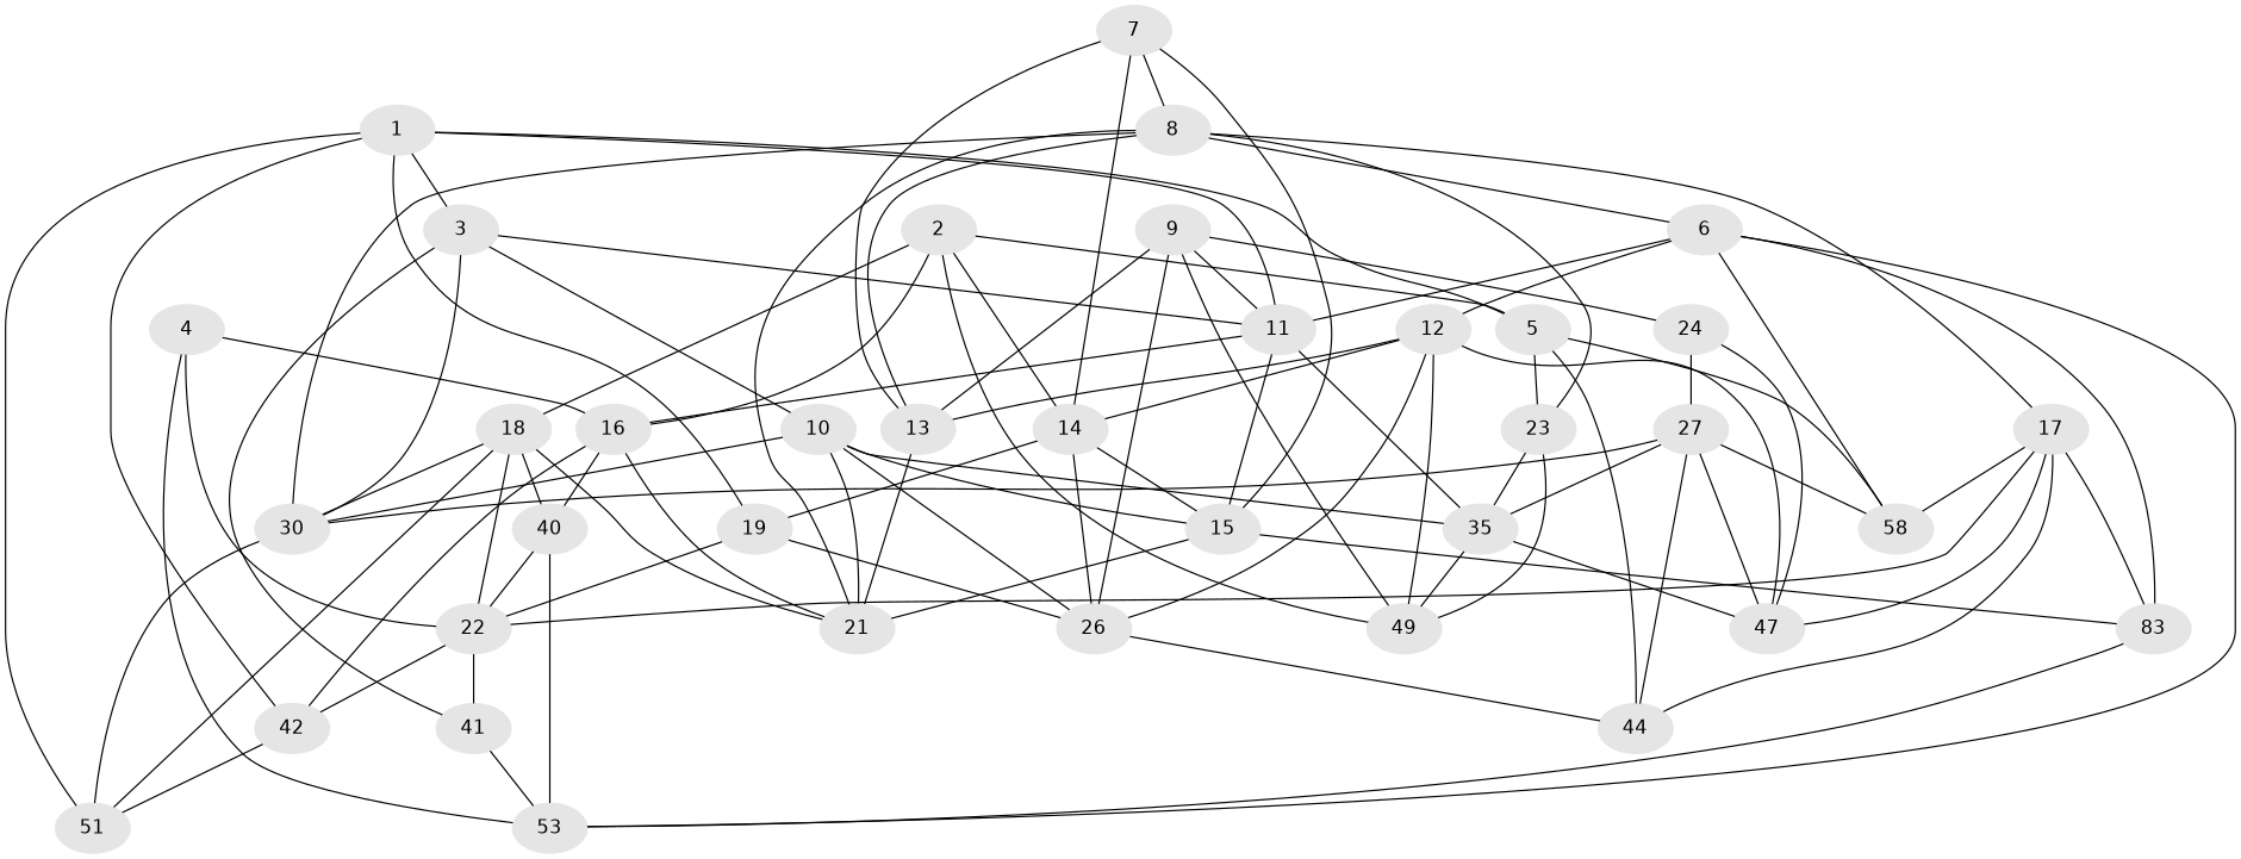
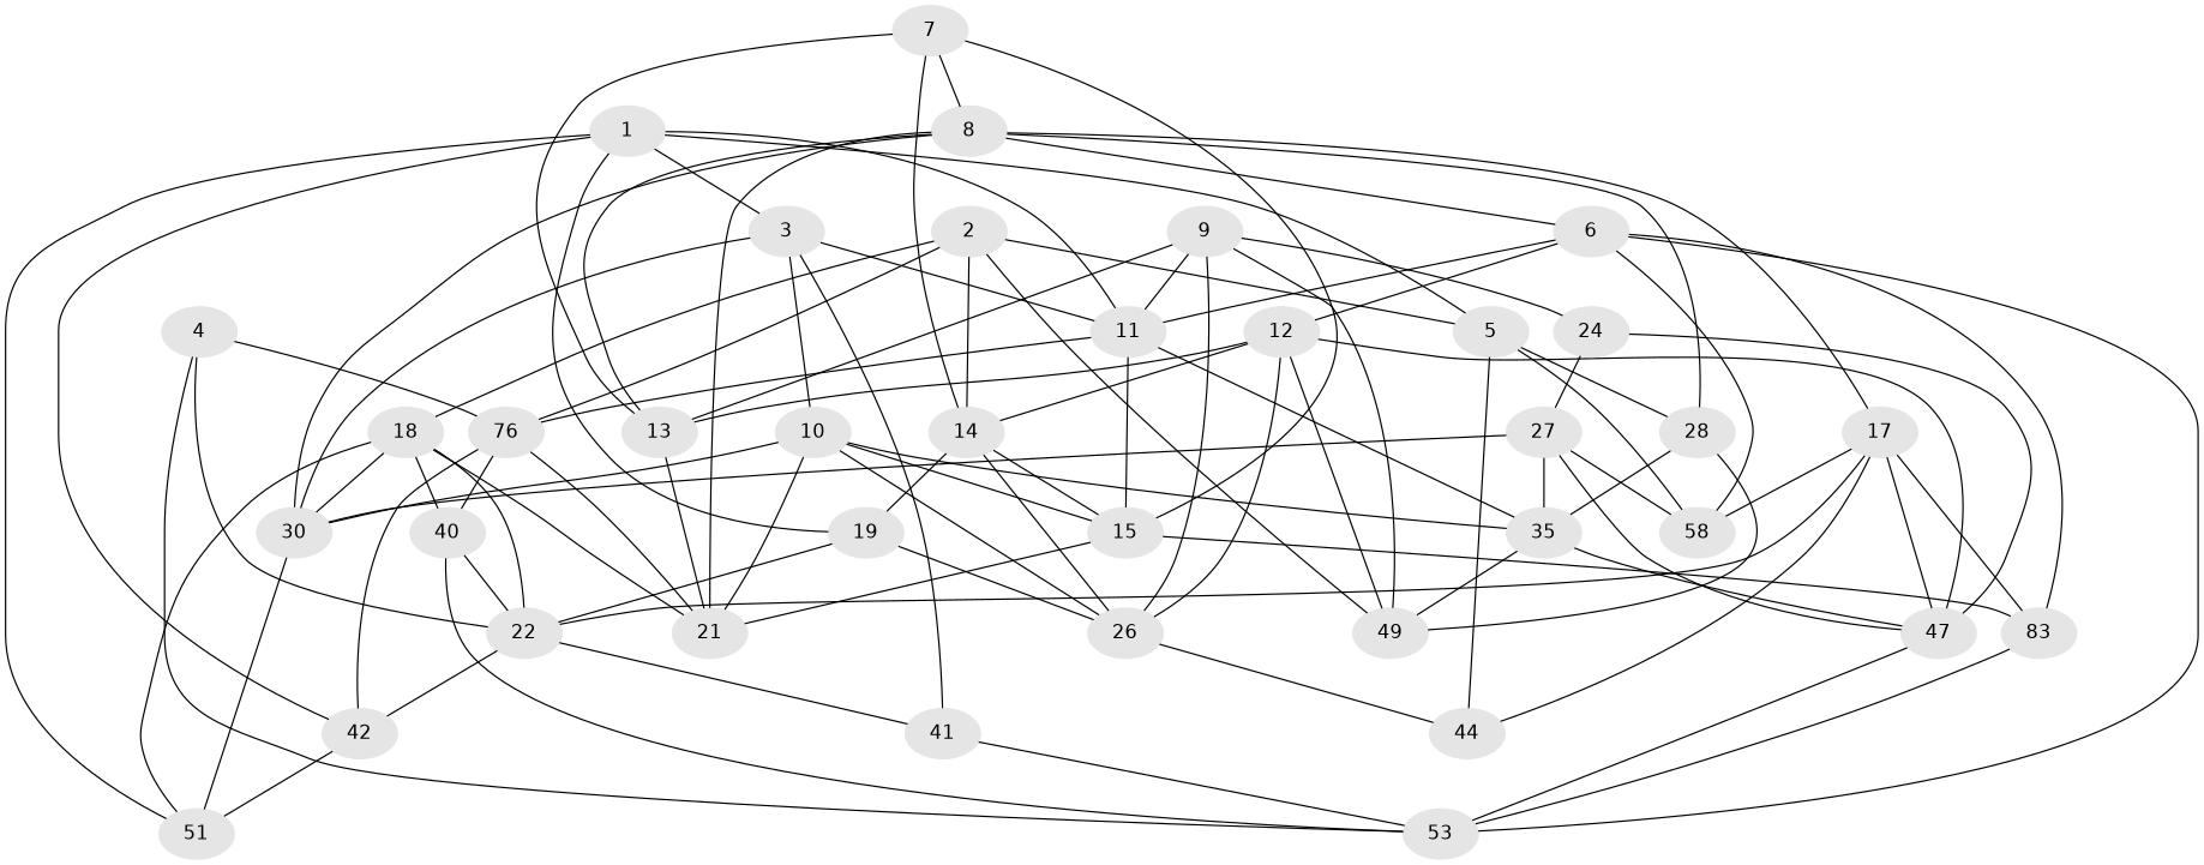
  graph {
    fontname="DejaVu Sans"
    node [color=gray90 fontname="DejaVu Sans" style=filled]
    edge [fontname="DejaVu Sans"]
    1 [super="+46"]
    3 [super="+32"]
    5 [super="+43"]
    11 [super="+39"]
    19
    42
    n7 [label=51]
    10 [super="+29"]
    30 [super="+45"]
    41
-   28 [label=23]
+   28
    44
    58
-   16 [super="+31"]
+   16 [super="+31" label=76]
    15 [super="+56"]
    35 [super="+36"]
    22 [super="+54"]
    26 [super="+55"]
    2
    14 [super="+20"]
    49 [super="+52"]
    18 [super="+51"]
    21 [super="+50"]
    40
    53 [super="+60"]
    6 [super="+59"]
    12 [super="+33"]
    n28 [label=83]
    4
    13
    47 [super="+48"]
    8 [super="+25"]
    17 [super="+34"]
    7
    24
    27 [super="+37"]
    9 [super="+38"]
    1 -- 3
    1 -- 5
    1 -- 11
    1 -- 19
    1 -- 42
    1 -- n7
    3 -- 11
    3 -- 10
    3 -- 30
    3 -- 41
    5 -- 28
    5 -- 44
    5 -- 58
    11 -- 16
    11 -- 15
    11 -- 35
    19 -- 22
    19 -- 26
    42 -- n7
    10 -- 30
    10 -- 15
    10 -- 35
    10 -- 26
    10 -- 21
    30 -- n7
    41 -- 53
    28 -- 35
    28 -- 49
    16 -- 42
    16 -- 21
    16 -- 40
    15 -- 21
    15 -- n28
    35 -- 49
    35 -- 47
    22 -- 42
    22 -- 41
    26 -- 44
    2 -- 5
    2 -- 16
    2 -- 14
    2 -- 49
    2 -- 18
    14 -- 19
    14 -- 15
    14 -- 26
    18 -- n7
    18 -- 30
    18 -- 22
    18 -- 21
    18 -- 40
    40 -- 22
    40 -- 53
    6 -- 11
    6 -- 58
    6 -- 53
    6 -- 12
    6 -- n28
    12 -- 26
    12 -- 14
    12 -- 49
    12 -- 13
    12 -- 47
    n28 -- 53
    4 -- 16
    4 -- 22
    4 -- 53
    13 -- 21
+   47 -- 53
    8 -- 30
    8 -- 28
    8 -- 21
    8 -- 6
    8 -- 13
    8 -- 17
    17 -- 44
    17 -- 58
    17 -- 22
    17 -- n28
    17 -- 47
    7 -- 15
    7 -- 14
    7 -- 13
    7 -- 8
    24 -- 47
    24 -- 27
    27 -- 30
-   27 -- 44
    27 -- 58
    27 -- 35
    27 -- 47
    9 -- 11
    9 -- 26
    9 -- 49
    9 -- 13
    9 -- 24
  }
